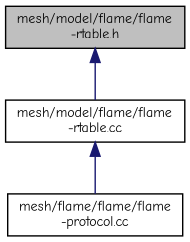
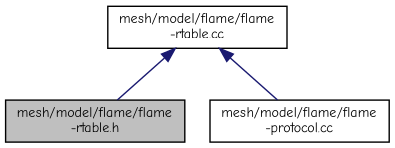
  digraph {
    fontname="Comic Neue"
    node [color=black fillcolor=white fontname="Comic Neue" fontsize=10 shape=record style=filled]
    edge [color=midnightblue dir=back fontname="Comic Neue" fontsize=10 labelfontname=Helvetica labelfontsize=10 style=solid]
    n1 [fillcolor=grey75 fontcolor=black height=0.2 label="mesh/model/flame/flame\l-rtable.h" width=0.4]
    n2 [height=0.2 label="mesh/model/flame/flame\l-rtable.cc" width=0.4]
-   n3 [height=0.2 label="mesh/flame/flame/flame\l-protocol.cc" width=0.4]
-   n1 -> n2
+   n3 [height=0.2 label="mesh/model/flame/flame\l-protocol.cc" width=0.4]
+   n2 -> n1
    n2 -> n3
  }
